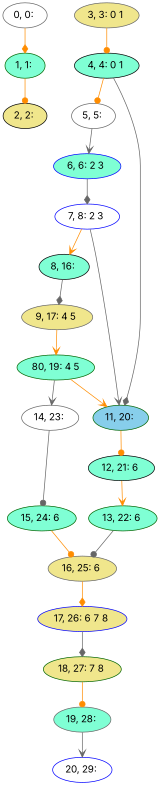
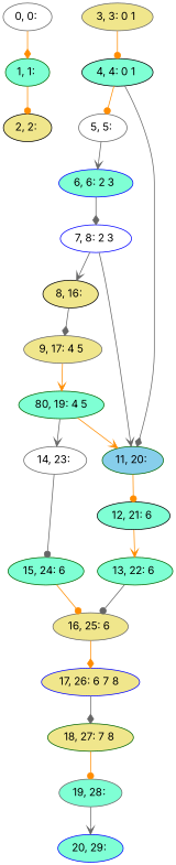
  digraph {
    fontname=Inter
    node [color=gray40 fillcolor=aquamarine fontname=Inter style=filled]
    edge [arrowhead=dot color=darkorange fontname=Inter]
    n1 [fillcolor=white label="0, 0: "]
    n2 [color=darkgreen label="1, 1: "]
    n3 [color=black fillcolor=khaki label="2, 2: "]
    n4 [fillcolor=khaki label="3, 3: 0 1 "]
    n5 [color=black label="4, 4: 0 1 "]
    n6 [fillcolor=white label="5, 5: "]
    n7 [color=darkgreen fillcolor=skyblue label="11, 20: "]
    n8 [color=blue label="6, 6: 2 3 "]
    n9 [color=black label="12, 21: 6 "]
    n10 [color=blue fillcolor=white label="7, 8: 2 3 "]
-   n11 [color=black label="8, 16: "]
+   n11 [color=black fillcolor=khaki label="8, 16: "]
    n12 [fillcolor=khaki label="9, 17: 4 5 "]
    n13 [color=darkgreen label="80, 19: 4 5"]
    n14 [fillcolor=white label="14, 23: "]
    n15 [color=darkgreen label="15, 24: 6 "]
    n16 [color=darkgreen label="13, 22: 6 "]
    n17 [fillcolor=khaki label="16, 25: 6 "]
    n18 [color=blue fillcolor=khaki label="17, 26: 6 7 8 "]
    n19 [color=darkgreen fillcolor=khaki label="18, 27: 7 8 "]
    n20 [label="19, 28: "]
-   n21 [color=blue fillcolor=white label="20, 29: "]
+   n21 [color=blue label="20, 29: "]
    n1 -> n2 [arrowhead=diamond]
    n2 -> n3
    n4 -> n5
    n5 -> n6
    n5 -> n7 [arrowhead=diamond color=gray40]
    n6 -> n8 [arrowhead=vee color=gray40]
    n7 -> n9
    n8 -> n10 [arrowhead=diamond color=gray40]
    n9 -> n16 [arrowhead=vee]
    n10 -> n7 [arrowhead=vee color=gray40]
-   n10 -> n11 [arrowhead=vee]
+   n10 -> n11 [arrowhead=vee color=gray40]
    n11 -> n12 [arrowhead=diamond color=gray40]
    n12 -> n13 [arrowhead=vee]
    n13 -> n7 [arrowhead=vee]
    n13 -> n14 [arrowhead=vee color=gray40]
    n14 -> n15 [color=gray40]
    n15 -> n17
    n16 -> n17 [color=gray40]
    n17 -> n18 [arrowhead=diamond]
    n18 -> n19 [arrowhead=diamond color=gray40]
    n19 -> n20
    n20 -> n21 [arrowhead=vee color=gray40]
  }
